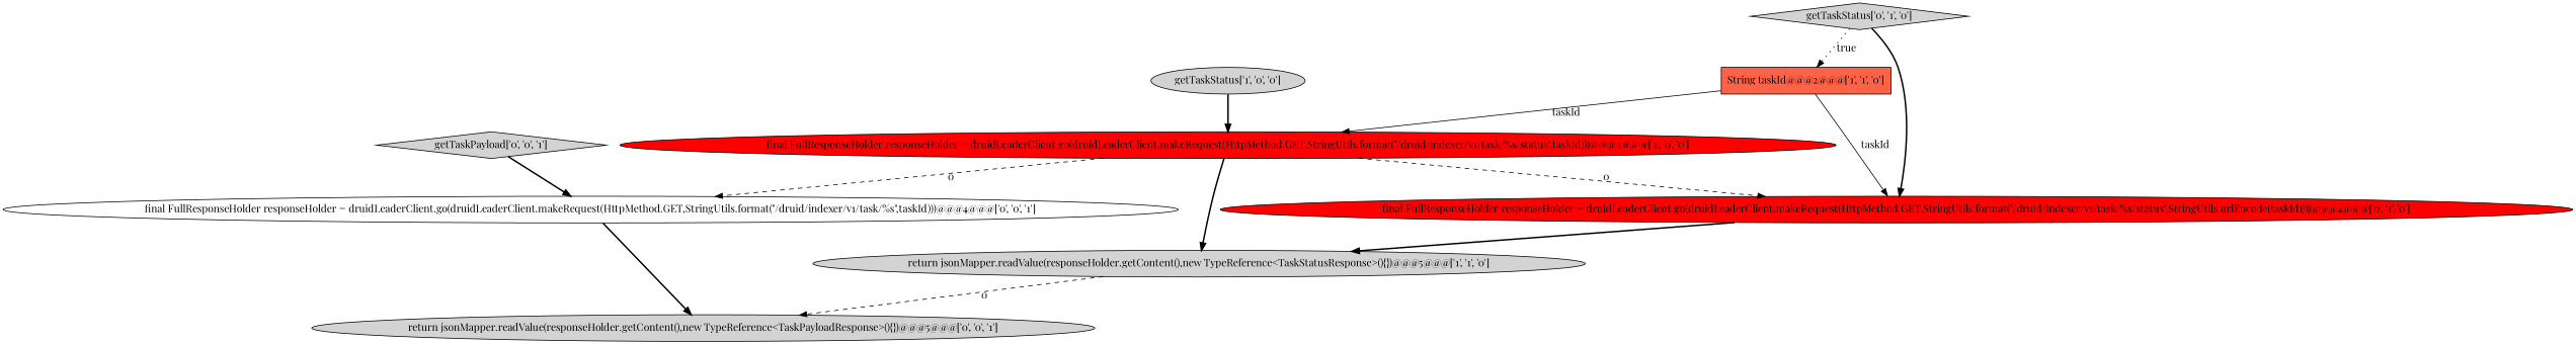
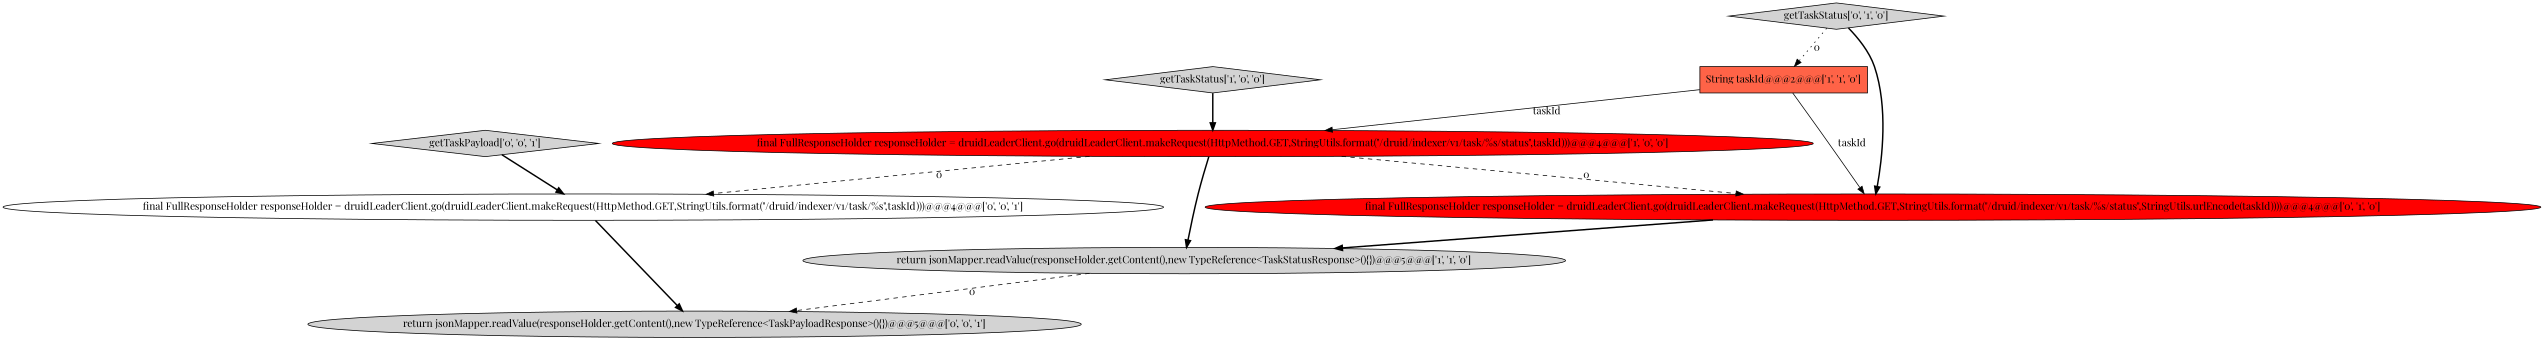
  digraph {
    fontname="Playfair Display"
    node [fillcolor=lightgray fontname="Playfair Display" shape=ellipse style=filled]
    edge [fontname="Playfair Display" style=bold]
-   n1 [label="getTaskStatus['1', '0', '0']"]
+   n1 [label="getTaskStatus['1', '0', '0']" shape=diamond]
    n2 [fillcolor=red label="final FullResponseHolder responseHolder = druidLeaderClient.go(druidLeaderClient.makeRequest(HttpMethod.GET,StringUtils.format(\"/druid/indexer/v1/task/%s/status\",taskId)))@@@4@@@['1', '0', '0']"]
    n3 [fillcolor=tomato label="String taskId@@@2@@@['1', '1', '0']" shape=box]
    n4 [fillcolor=red label="final FullResponseHolder responseHolder = druidLeaderClient.go(druidLeaderClient.makeRequest(HttpMethod.GET,StringUtils.format(\"/druid/indexer/v1/task/%s/status\",StringUtils.urlEncode(taskId))))@@@4@@@['0', '1', '0']"]
    n5 [fillcolor=white label="final FullResponseHolder responseHolder = druidLeaderClient.go(druidLeaderClient.makeRequest(HttpMethod.GET,StringUtils.format(\"/druid/indexer/v1/task/%s\",taskId)))@@@4@@@['0', '0', '1']"]
    n6 [label="return jsonMapper.readValue(responseHolder.getContent(),new TypeReference<TaskStatusResponse>(){})@@@5@@@['1', '1', '0']"]
    n7 [label="return jsonMapper.readValue(responseHolder.getContent(),new TypeReference<TaskPayloadResponse>(){})@@@5@@@['0', '0', '1']"]
    n8 [label="getTaskStatus['0', '1', '0']" shape=diamond]
    n9 [label="getTaskPayload['0', '0', '1']" shape=diamond]
    n1 -> n2
    n2 -> n4 [label=0 style=dashed]
    n2 -> n5 [label=0 style=dashed]
    n2 -> n6
    n3 -> n2 [label=taskId style=solid]
    n3 -> n4 [label=taskId style=solid]
    n4 -> n6
    n5 -> n7
    n6 -> n7 [label=0 style=dashed]
-   n8 -> n3 [label=true style=dotted]
+   n8 -> n3 [label=0 style=dotted]
    n8 -> n4
    n9 -> n5
  }
